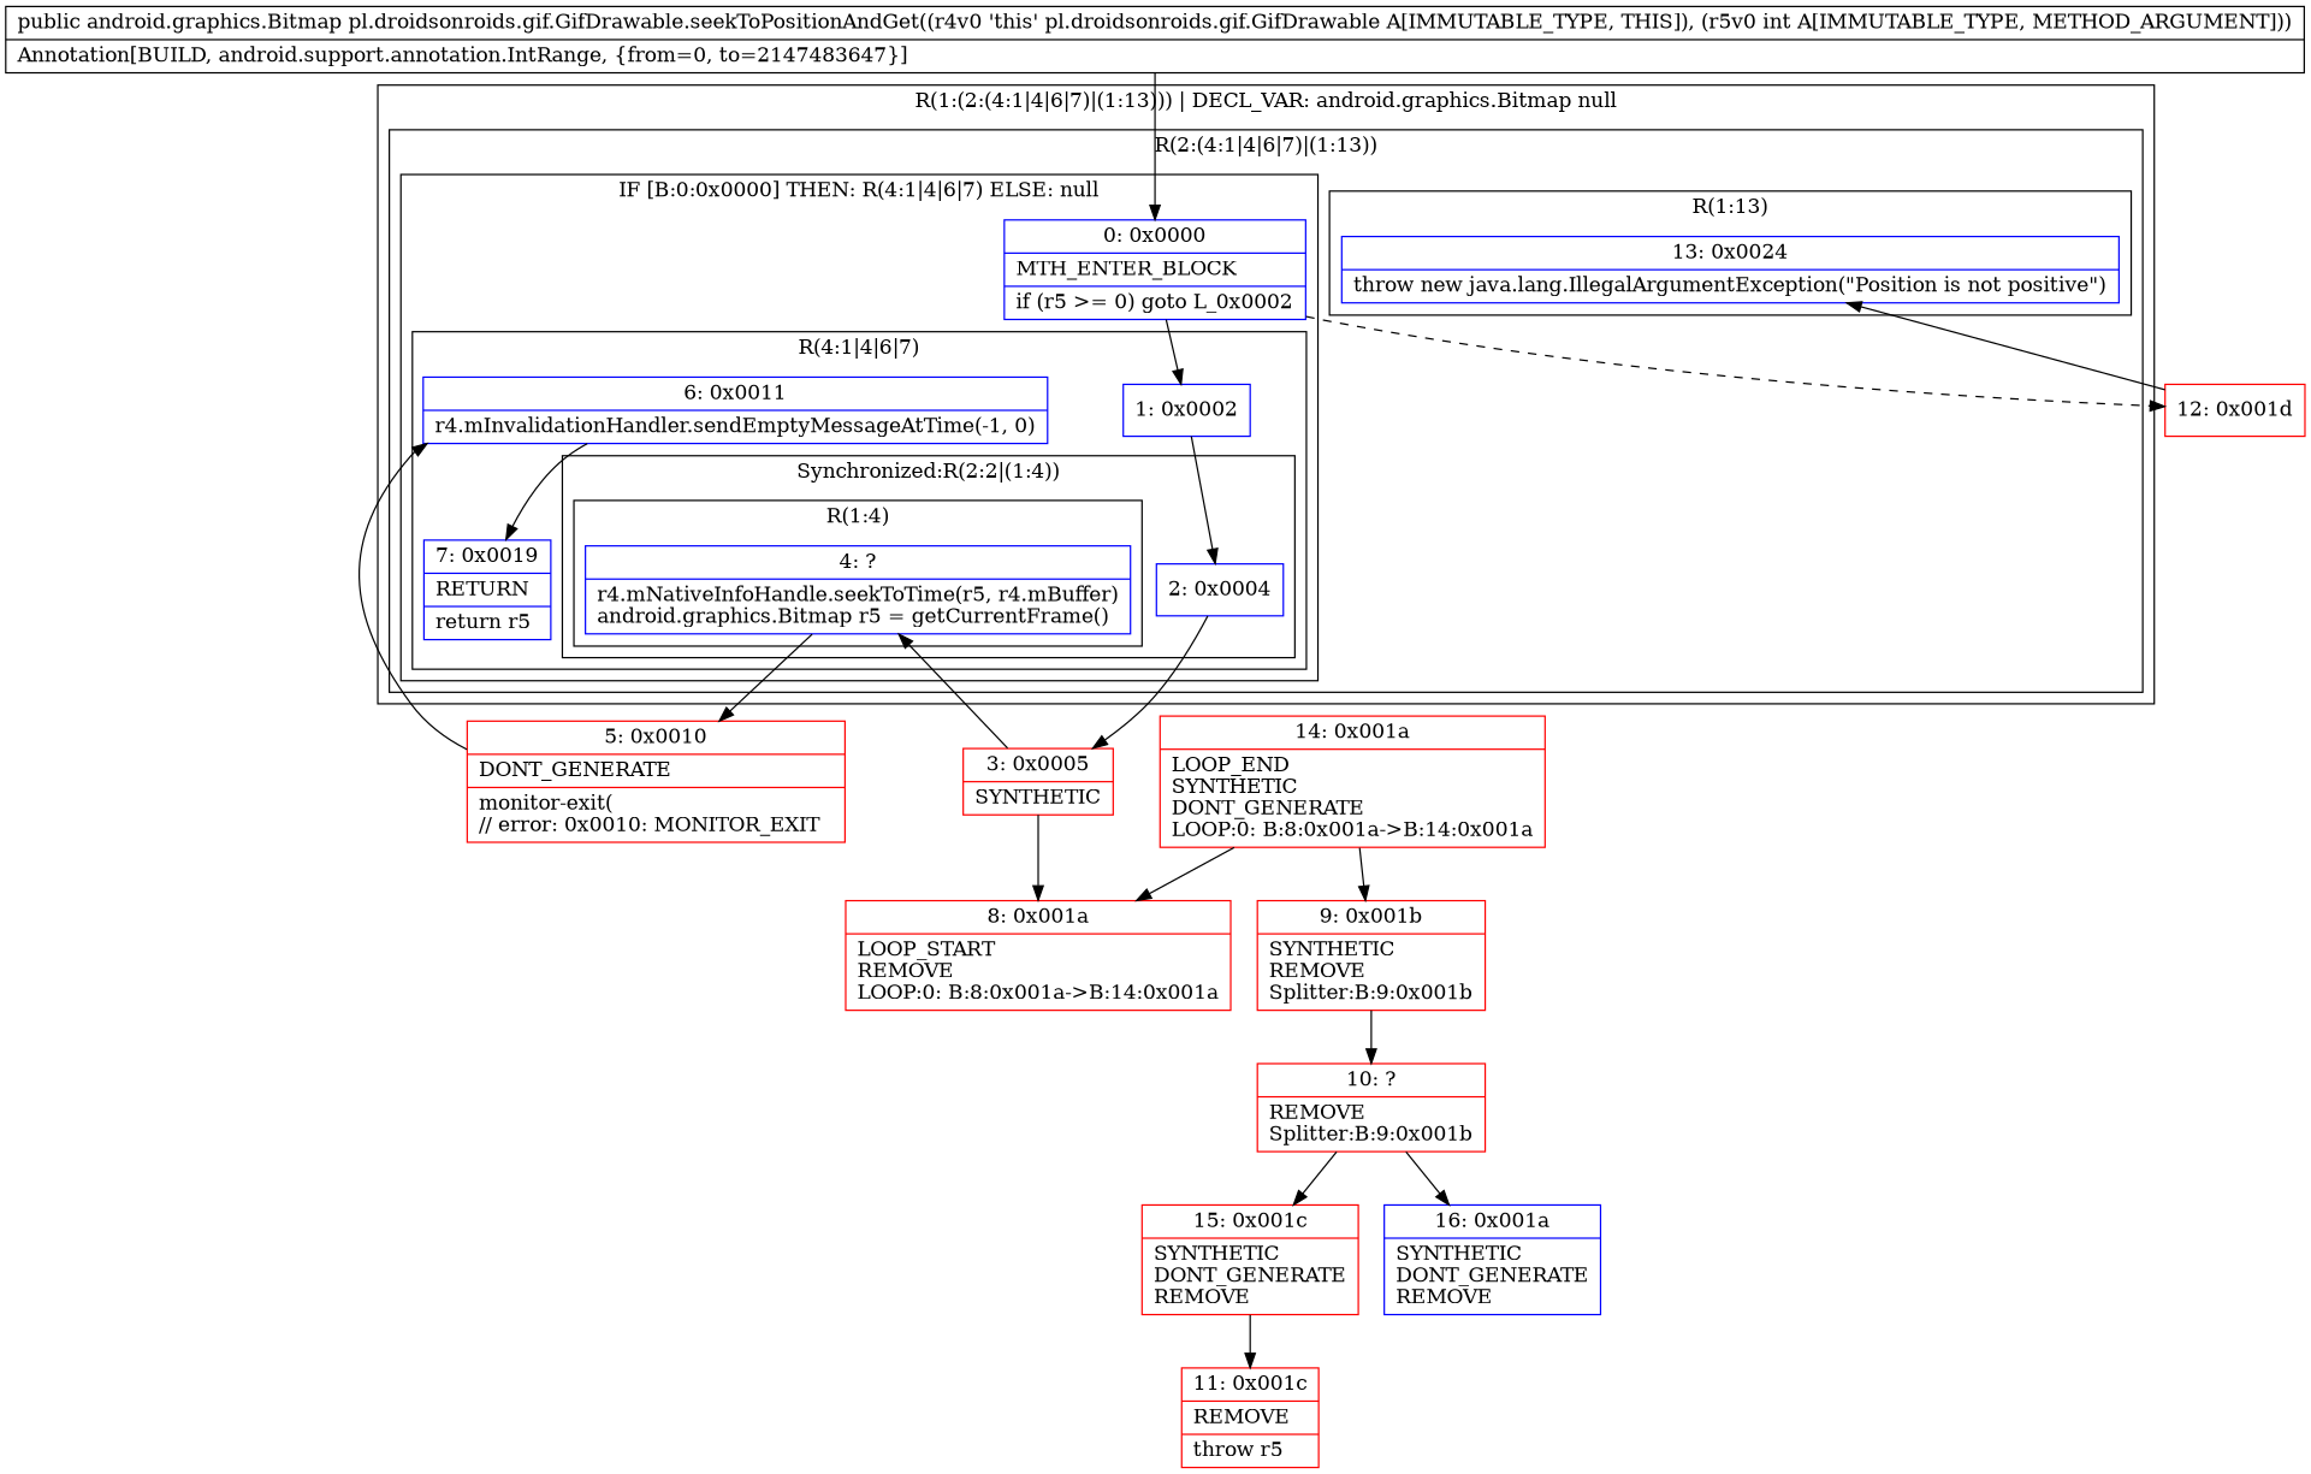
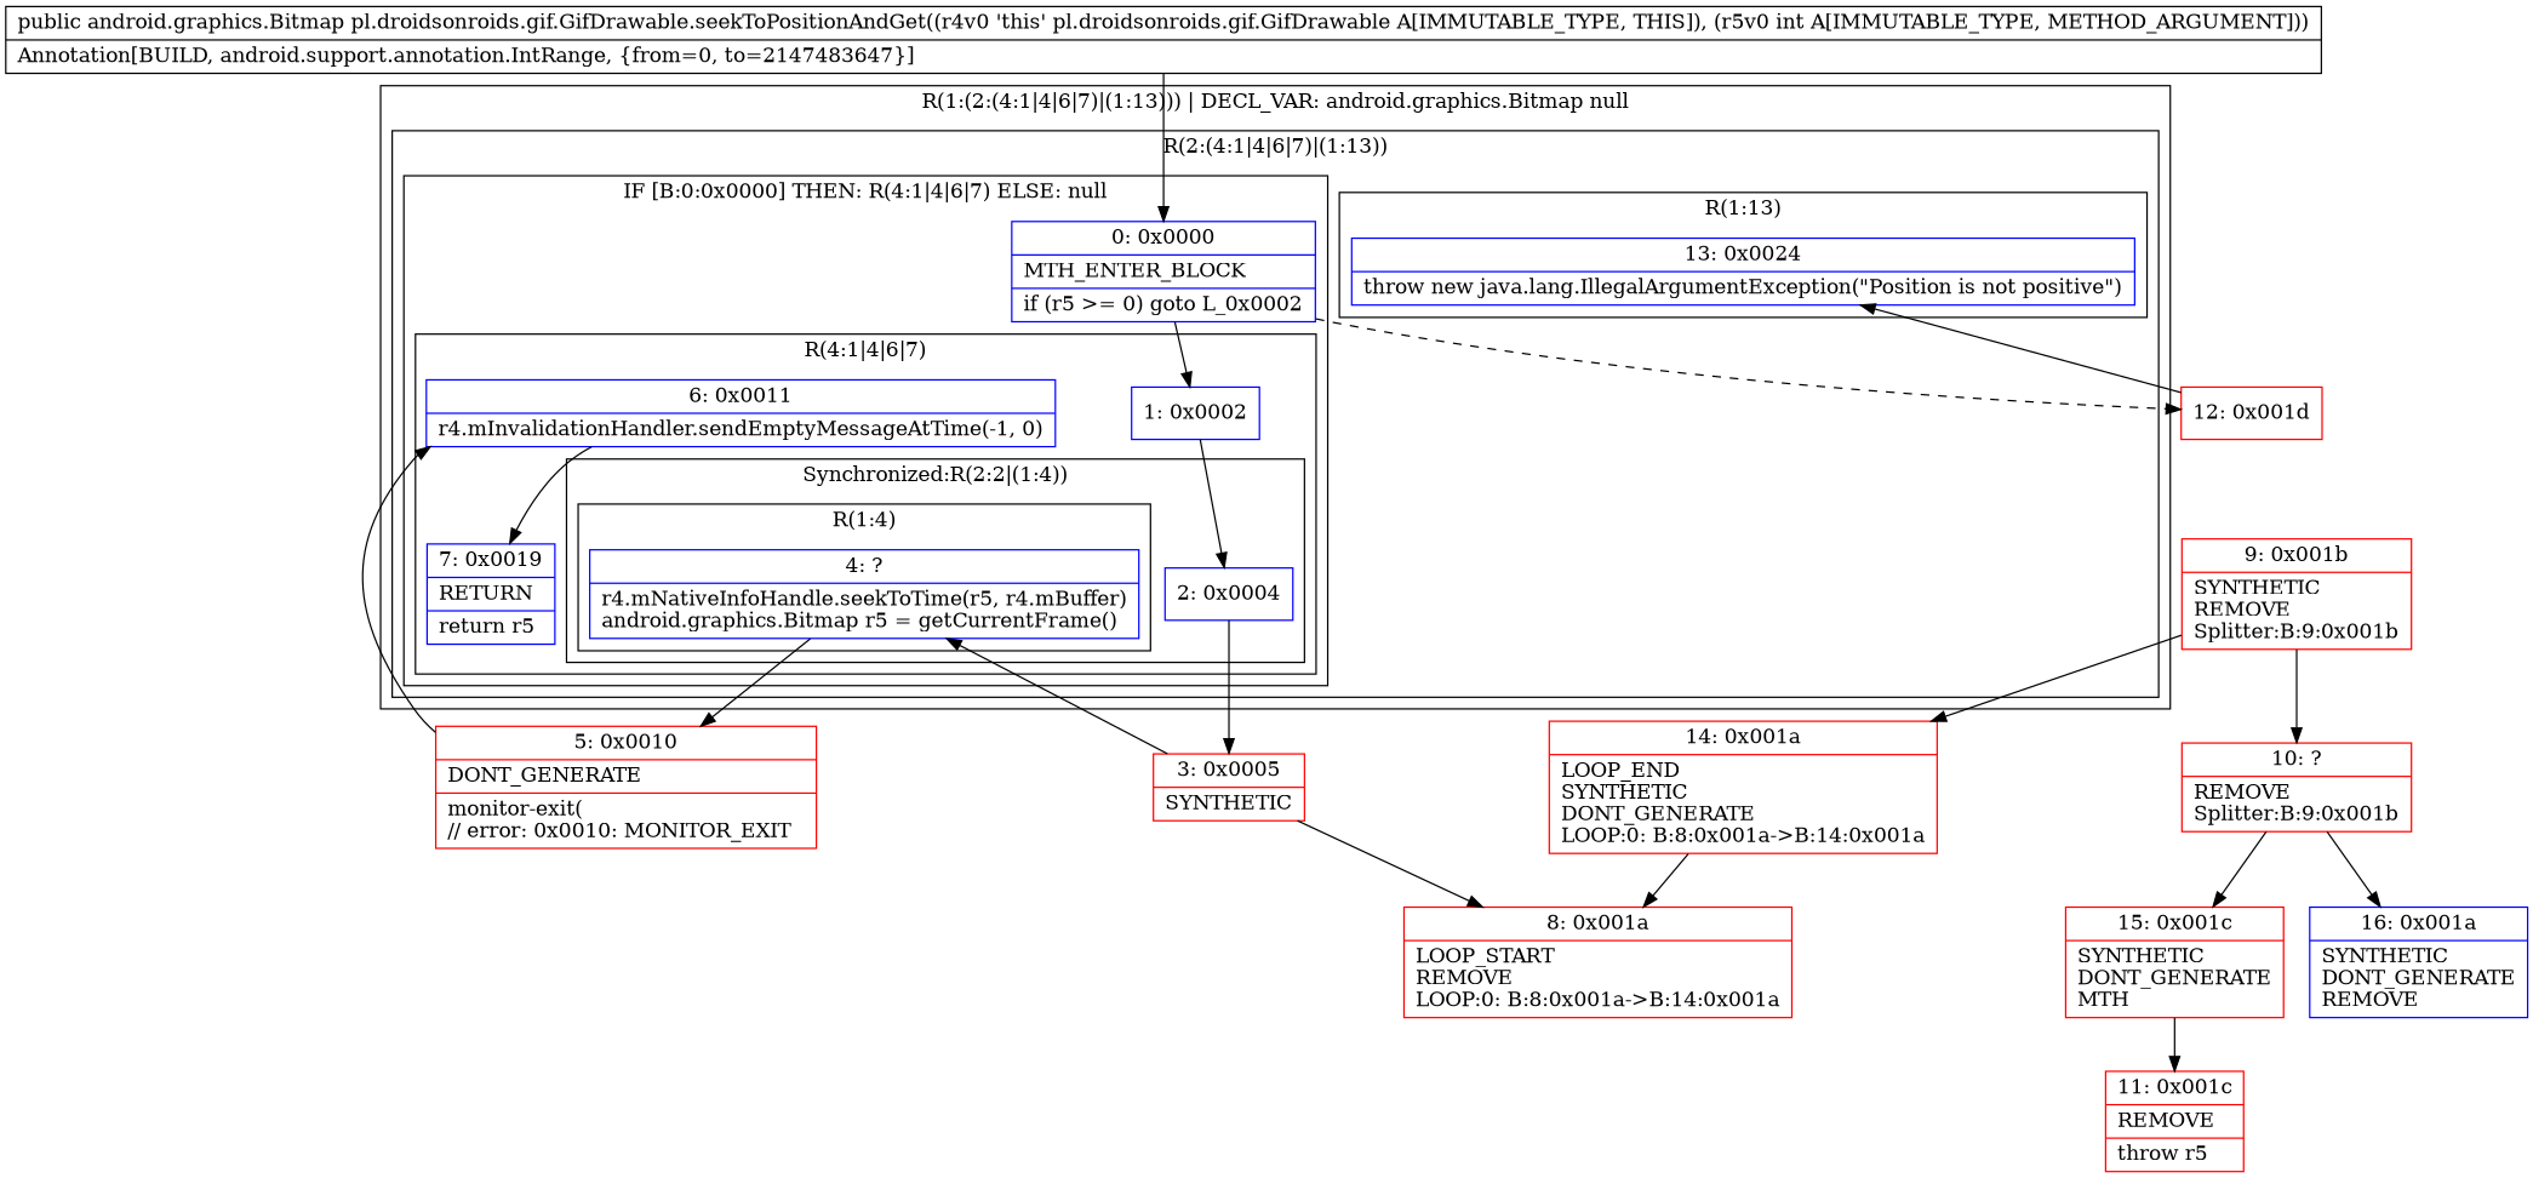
  digraph {
    fontname="DejaVu Serif"
    node [color=red fontname="DejaVu Serif" shape=record]
    edge [fontname="DejaVu Serif"]
    n1 [color=blue label="{4\:\ ?|r4.mNativeInfoHandle.seekToTime(r5, r4.mBuffer)\landroid.graphics.Bitmap r5 = getCurrentFrame()\l}"]
    n2 [color=blue label="{2\:\ 0x0004}"]
    n3 [color=blue label="{1\:\ 0x0002}"]
    n4 [color=blue label="{6\:\ 0x0011|r4.mInvalidationHandler.sendEmptyMessageAtTime(\-1, 0)\l}"]
    n5 [color=blue label="{7\:\ 0x0019|RETURN\l|return r5\l}"]
    n6 [color=blue label="{0\:\ 0x0000|MTH_ENTER_BLOCK\l|if (r5 \>= 0) goto L_0x0002\l}"]
    n7 [color=blue label="{13\:\ 0x0024|throw new java.lang.IllegalArgumentException(\"Position is not positive\")\l}"]
    n8 [label="{5\:\ 0x0010|DONT_GENERATE\l|monitor\-exit(\l\/\/ error: 0x0010: MONITOR_EXIT  \l}"]
    n9 [label="{3\:\ 0x0005|SYNTHETIC\l}"]
    n10 [label="{12\:\ 0x001d}"]
    n11 [label="{8\:\ 0x001a|LOOP_START\lREMOVE\lLOOP:0: B:8:0x001a\-\>B:14:0x001a\l}"]
    n12 [label="{9\:\ 0x001b|SYNTHETIC\lREMOVE\lSplitter:B:9:0x001b\l}"]
    n13 [label="{10\:\ ?|REMOVE\lSplitter:B:9:0x001b\l}"]
    n14 [label="{14\:\ 0x001a|LOOP_END\lSYNTHETIC\lDONT_GENERATE\lLOOP:0: B:8:0x001a\-\>B:14:0x001a\l}"]
-   n15 [label="{15\:\ 0x001c|SYNTHETIC\lDONT_GENERATE\lREMOVE\l}"]
+   n15 [label="{15\:\ 0x001c|SYNTHETIC\lDONT_GENERATE\lMTH\l}"]
    n16 [color=blue label="{16\:\ 0x001a|SYNTHETIC\lDONT_GENERATE\lREMOVE\l}"]
    n17 [label="{11\:\ 0x001c|REMOVE\l|throw r5\l}"]
    n18 [label="{public android.graphics.Bitmap pl.droidsonroids.gif.GifDrawable.seekToPositionAndGet((r4v0 'this' pl.droidsonroids.gif.GifDrawable A[IMMUTABLE_TYPE, THIS]), (r5v0 int A[IMMUTABLE_TYPE, METHOD_ARGUMENT]))  | Annotation[BUILD, android.support.annotation.IntRange, \{from=0, to=2147483647\}]\l}" color=""]
    subgraph cluster_1 {
      label="R(1:(2:(4:1|4|6|7)|(1:13))) | DECL_VAR: android.graphics.Bitmap null\l"
      subgraph cluster_2 {
        label="R(2:(4:1|4|6|7)|(1:13))"
        subgraph cluster_3 {
          label="IF [B:0:0x0000] THEN: R(4:1|4|6|7) ELSE: null"
          n6
          subgraph cluster_4 {
            label="R(4:1|4|6|7)"
            n3
            n4
            n5
            subgraph cluster_5 {
              label="Synchronized:R(2:2|(1:4))"
              n2
              subgraph cluster_6 {
                label="R(1:4)"
                n1
              }
            }
          }
        }
        subgraph cluster_7 {
          label="R(1:13)"
          n7
        }
      }
    }
    n1 -> n8
    n2 -> n9
    n3 -> n2
    n4 -> n5
    n6 -> n3
    n6 -> n10 [style=dashed]
    n8 -> n4
    n9 -> n1
    n9 -> n11
    n10 -> n7
    n12 -> n13
-   n14 -> n12
+   n12 -> n14
    n13 -> n15
    n13 -> n16
    n14 -> n11
    n15 -> n17
    n18 -> n6
  }
